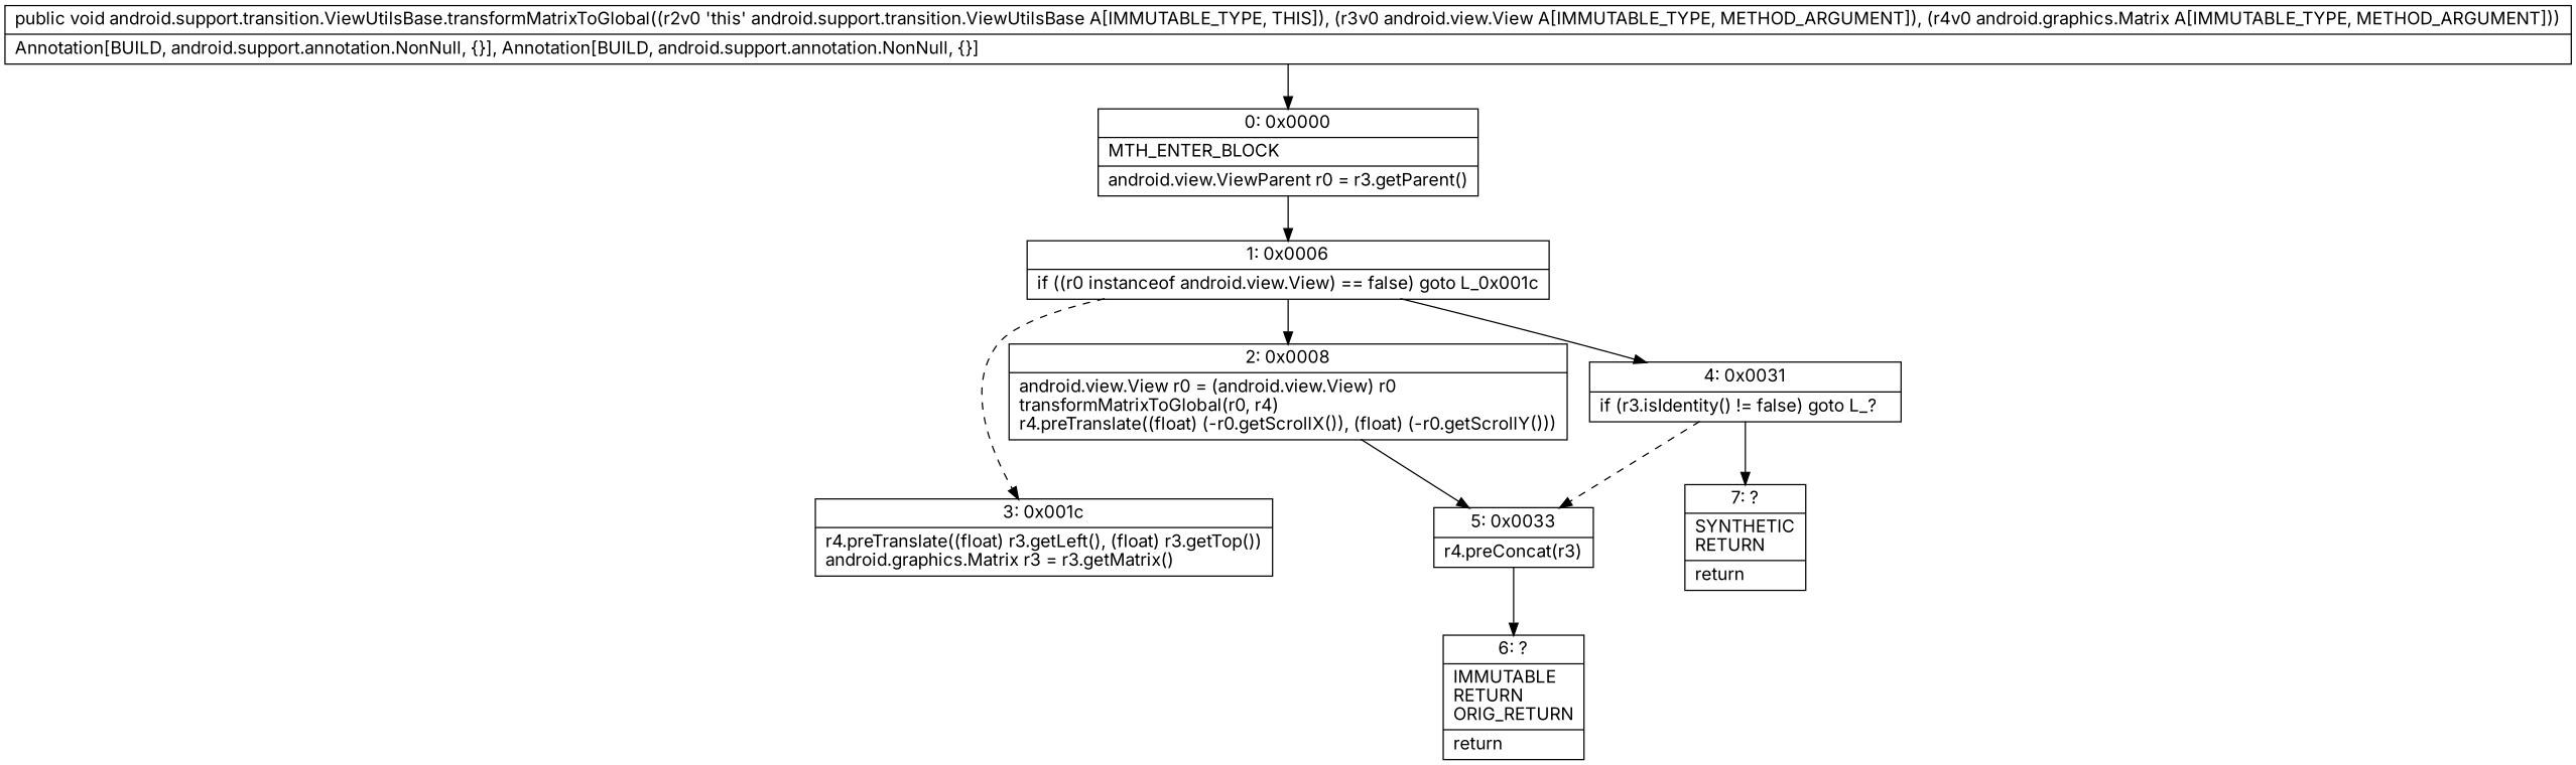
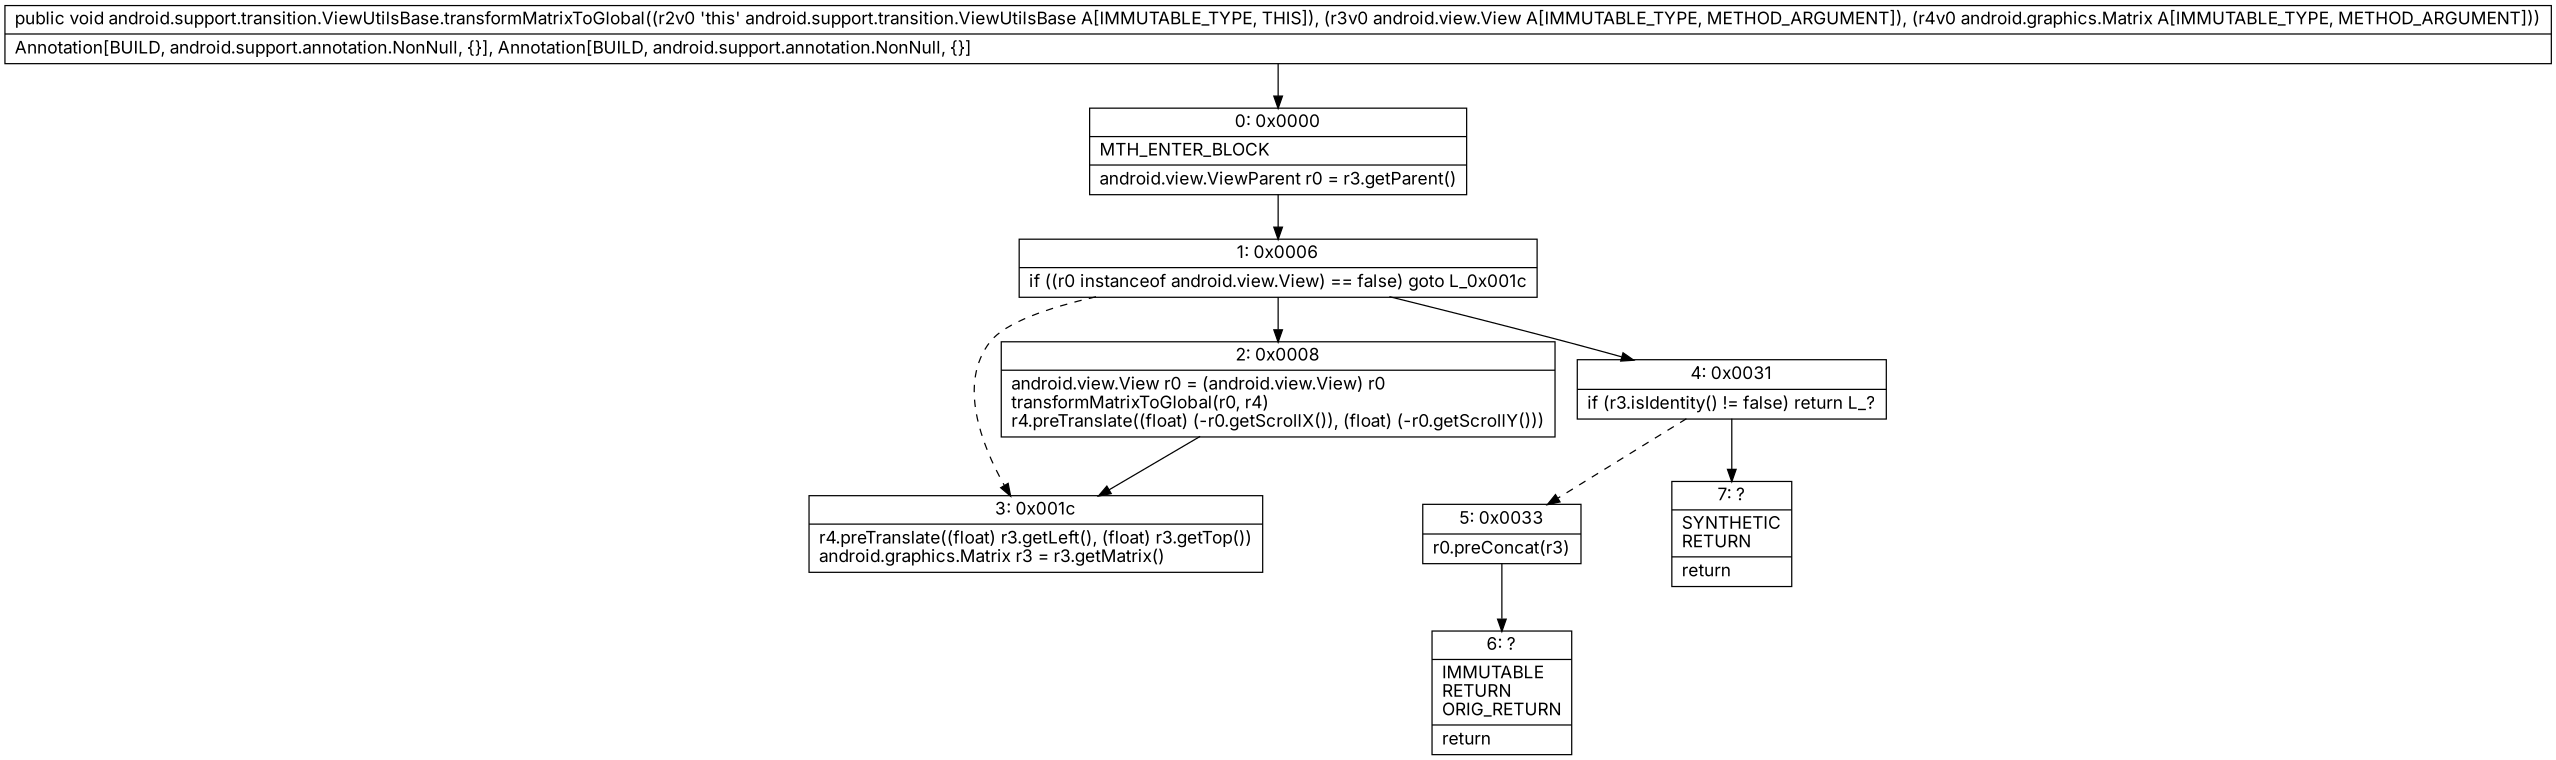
  digraph {
    fontname=Inter
    node [fontname=Inter shape=record]
    edge [fontname=Inter]
    n1 [label="{0\:\ 0x0000|MTH_ENTER_BLOCK\l|android.view.ViewParent r0 = r3.getParent()\l}"]
    n2 [label="{1\:\ 0x0006|if ((r0 instanceof android.view.View) == false) goto L_0x001c\l}"]
    n3 [label="{2\:\ 0x0008|android.view.View r0 = (android.view.View) r0\ltransformMatrixToGlobal(r0, r4)\lr4.preTranslate((float) (\-r0.getScrollX()), (float) (\-r0.getScrollY()))\l}"]
    n4 [label="{3\:\ 0x001c|r4.preTranslate((float) r3.getLeft(), (float) r3.getTop())\landroid.graphics.Matrix r3 = r3.getMatrix()\l}"]
-   n5 [label="{4\:\ 0x0031|if (r3.isIdentity() != false) goto L_?\l}"]
-   n6 [label="{5\:\ 0x0033|r4.preConcat(r3)\l}"]
+   n5 [label="{4\:\ 0x0031|if (r3.isIdentity() != false) return L_?\l}"]
+   n6 [label="{5\:\ 0x0033|r0.preConcat(r3)\l}"]
    n7 [label="{7\:\ ?|SYNTHETIC\lRETURN\l|return\l}"]
    n8 [label="{6\:\ ?|IMMUTABLE\lRETURN\lORIG_RETURN\l|return\l}"]
    n9 [label="{public void android.support.transition.ViewUtilsBase.transformMatrixToGlobal((r2v0 'this' android.support.transition.ViewUtilsBase A[IMMUTABLE_TYPE, THIS]), (r3v0 android.view.View A[IMMUTABLE_TYPE, METHOD_ARGUMENT]), (r4v0 android.graphics.Matrix A[IMMUTABLE_TYPE, METHOD_ARGUMENT]))  | Annotation[BUILD, android.support.annotation.NonNull, \{\}], Annotation[BUILD, android.support.annotation.NonNull, \{\}]\l}"]
    n1 -> n2
    n2 -> n3 [style=solid]
    n2 -> n4 [style=dashed]
    n2 -> n5
-   n3 -> n6
+   n3 -> n4
    n5 -> n6 [style=dashed]
    n5 -> n7
    n6 -> n8
    n9 -> n1
  }
